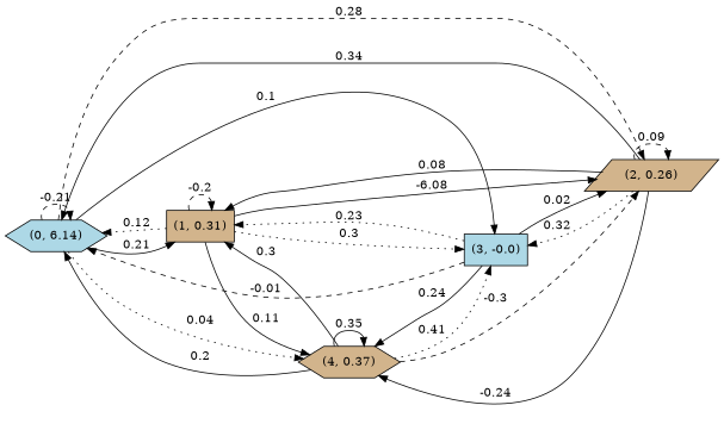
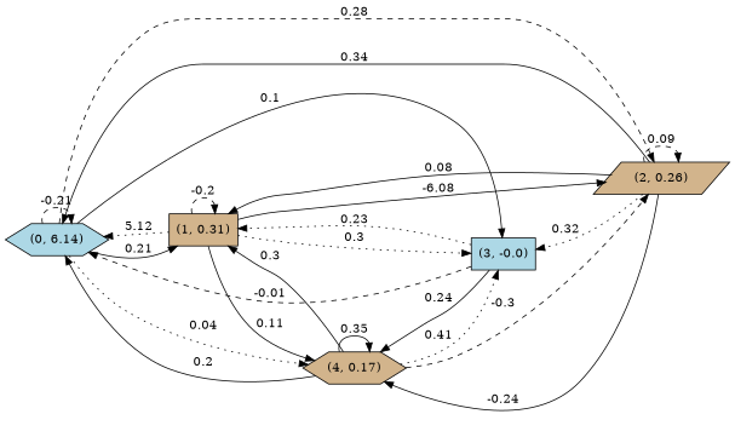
  digraph {
    rankdir=LR
    node [fillcolor=tan shape=hexagon style=filled]
    edge [style=solid]
    n1 [fillcolor=lightblue label="(0, 6.14)"]
    n2 [label="(1, 0.31)" shape=box]
    n3 [label="(2, 0.26)" shape=parallelogram]
    n4 [fillcolor=lightblue label="(3, -0.0)" shape=box]
-   n5 [label="(4, 0.37)"]
+   n5 [label="(4, 0.17)"]
    n1 -> n1 [label=-0.21 style=dashed]
    n1 -> n2 [label=0.21]
    n1 -> n3 [label=0.28 style=dashed]
    n1 -> n4 [label=0.1]
    n1 -> n5 [label=0.04 style=dotted]
-   n2 -> n1 [label=0.12 style=dotted]
+   n2 -> n1 [label=5.12 style=dotted]
    n2 -> n2 [label=-0.2 style=dashed]
    n2 -> n3 [label=-6.08]
    n2 -> n4 [label=0.3 style=dotted]
    n2 -> n5 [label=0.11]
    n3 -> n1 [label=0.34]
    n3 -> n2 [label=0.08]
    n3 -> n3 [label=0.09 style=dashed]
    n3 -> n4 [label=0.32 style=dotted]
    n3 -> n5 [label=-0.24]
    n4 -> n1 [label=-0.01 style=dashed]
    n4 -> n2 [label=0.23 style=dotted]
-   n4 -> n3 [label=0.02]
    n4 -> n5 [label=0.24]
    n5 -> n1 [label=0.2]
    n5 -> n2 [label=0.3]
    n5 -> n3 [label=-0.3 style=dashed]
    n5 -> n4 [label=0.41 style=dotted]
    n5 -> n5 [label=0.35]
  }
